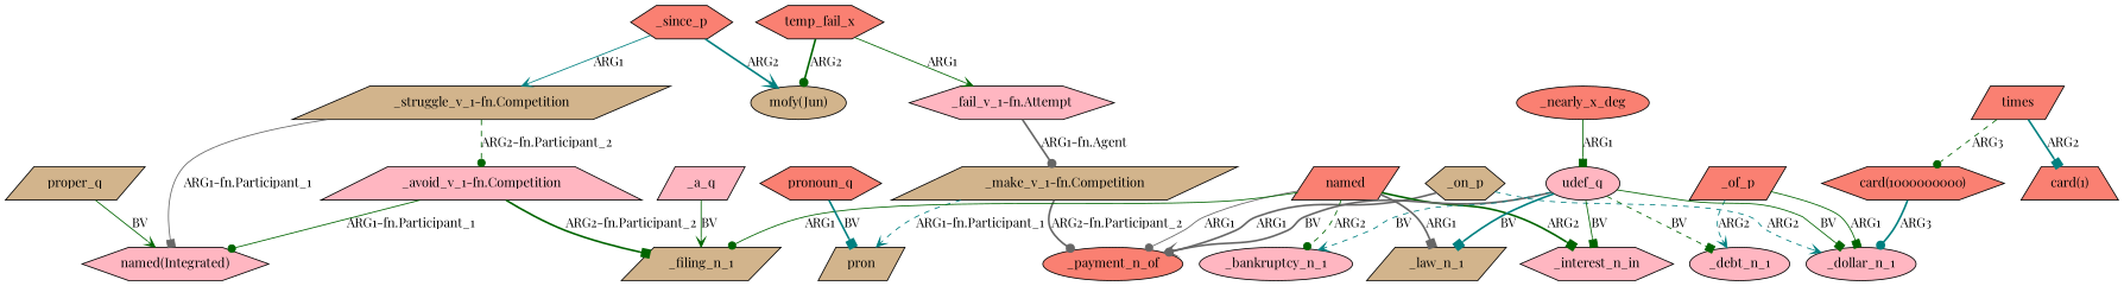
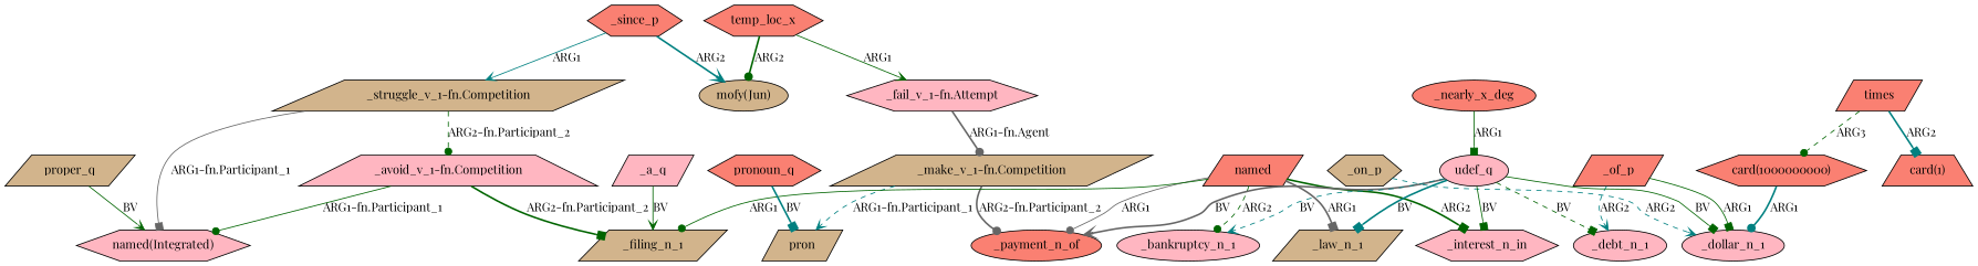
  digraph {
    fontname="Playfair Display"
    node [fillcolor=salmon fontname="Playfair Display" shape=parallelogram style=filled]
    edge [arrowhead=box color=darkgreen fontname="Playfair Display" style=bold]
    _dollar_n_1 [fillcolor=lightpink shape=ellipse]
    _of_p
    _debt_n_1 [fillcolor=lightpink shape=ellipse]
    "card(1000000000)" [shape=hexagon]
-   temp_loc_x [shape=hexagon label=temp_fail_x]
+   temp_loc_x [shape=hexagon]
    "_fail_v_1-fn.Attempt" [fillcolor=lightpink shape=hexagon]
    "mofy(Jun)" [fillcolor=tan shape=ellipse]
    "_make_v_1-fn.Competition" [fillcolor=tan]
    _payment_n_of [shape=ellipse]
    pron [fillcolor=tan]
    "_struggle_v_1-fn.Competition" [fillcolor=tan]
    "named(Integrated)" [fillcolor=lightpink shape=hexagon]
    "_avoid_v_1-fn.Competition" [fillcolor=lightpink shape=trapezium]
    _filing_n_1 [fillcolor=tan]
    _since_p [shape=hexagon]
    _on_p [fillcolor=tan shape=hexagon]
    times
    "card(1)" [shape=trapezium]
    n19 [label=named]
    _bankruptcy_n_1 [fillcolor=lightpink shape=ellipse]
    _interest_n_in [fillcolor=lightpink shape=hexagon]
    _law_n_1 [fillcolor=tan]
    proper_q [fillcolor=tan]
    _a_q [fillcolor=lightpink]
    pronoun_q [shape=hexagon]
    udef_q [fillcolor=lightpink shape=ellipse]
    _nearly_x_deg [shape=ellipse]
    _of_p -> _dollar_n_1 [label=ARG1 style=solid]
    _of_p -> _debt_n_1 [arrowhead=vee color=teal label=ARG2 style=dashed]
-   "card(1000000000)" -> _dollar_n_1 [arrowhead=dot color=teal label=ARG3]
+   "card(1000000000)" -> _dollar_n_1 [arrowhead=dot color=teal label=ARG1]
    temp_loc_x -> "_fail_v_1-fn.Attempt" [arrowhead=vee label=ARG1 style=solid]
    temp_loc_x -> "mofy(Jun)" [arrowhead=dot label=ARG2]
    "_fail_v_1-fn.Attempt" -> "_make_v_1-fn.Competition" [arrowhead=dot color=gray40 label="ARG1-fn.Agent"]
    "_make_v_1-fn.Competition" -> _payment_n_of [arrowhead=dot color=gray40 label="ARG2-fn.Participant_2"]
    "_make_v_1-fn.Competition" -> pron [arrowhead=vee color=teal label="ARG1-fn.Participant_1" style=dashed]
    "_struggle_v_1-fn.Competition" -> "named(Integrated)" [color=gray40 label="ARG1-fn.Participant_1" style=solid]
    "_struggle_v_1-fn.Competition" -> "_avoid_v_1-fn.Competition" [arrowhead=dot label="ARG2-fn.Participant_2" style=dashed]
    "_avoid_v_1-fn.Competition" -> "named(Integrated)" [arrowhead=dot label="ARG1-fn.Participant_1" style=solid]
    "_avoid_v_1-fn.Competition" -> _filing_n_1 [label="ARG2-fn.Participant_2"]
    _since_p -> "mofy(Jun)" [arrowhead=vee color=teal label=ARG2]
    _since_p -> "_struggle_v_1-fn.Competition" [arrowhead=vee color=teal label=ARG1 style=solid]
    _on_p -> _dollar_n_1 [arrowhead=vee color=teal label=ARG2 style=dashed]
-   _on_p -> _payment_n_of [arrowhead=dot color=gray40 label=ARG1]
    times -> "card(1000000000)" [arrowhead=dot label=ARG3 style=dashed]
    times -> "card(1)" [color=teal label=ARG2]
    n19 -> _payment_n_of [arrowhead=dot color=gray40 label=ARG1 style=solid]
    n19 -> _filing_n_1 [arrowhead=dot label=ARG1 style=solid]
    n19 -> _bankruptcy_n_1 [arrowhead=dot label=ARG2 style=dashed]
    n19 -> _interest_n_in [label=ARG2]
    n19 -> _law_n_1 [color=gray40 label=ARG1]
    proper_q -> "named(Integrated)" [arrowhead=vee label=BV style=solid]
    _a_q -> _filing_n_1 [arrowhead=vee label=BV style=solid]
    pronoun_q -> pron [color=teal label=BV]
    udef_q -> _dollar_n_1 [label=BV style=solid]
    udef_q -> _debt_n_1 [label=BV style=dashed]
    udef_q -> _payment_n_of [arrowhead=vee color=gray40 label=BV]
    udef_q -> _bankruptcy_n_1 [arrowhead=vee color=teal label=BV style=dashed]
    udef_q -> _interest_n_in [label=BV style=solid]
    udef_q -> _law_n_1 [color=teal label=BV]
    _nearly_x_deg -> udef_q [label=ARG1 style=solid]
  }
